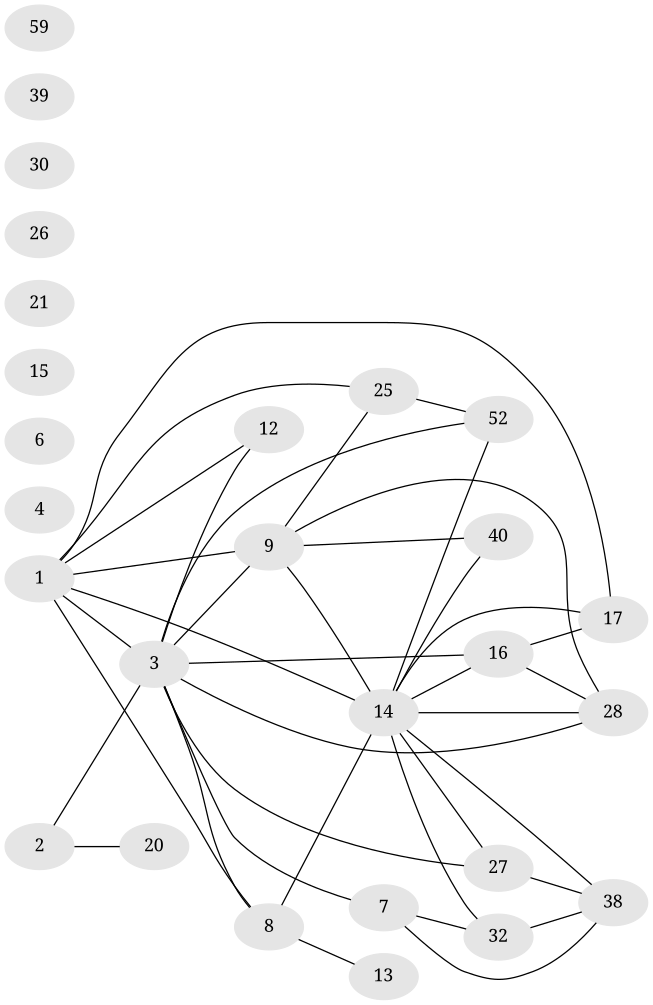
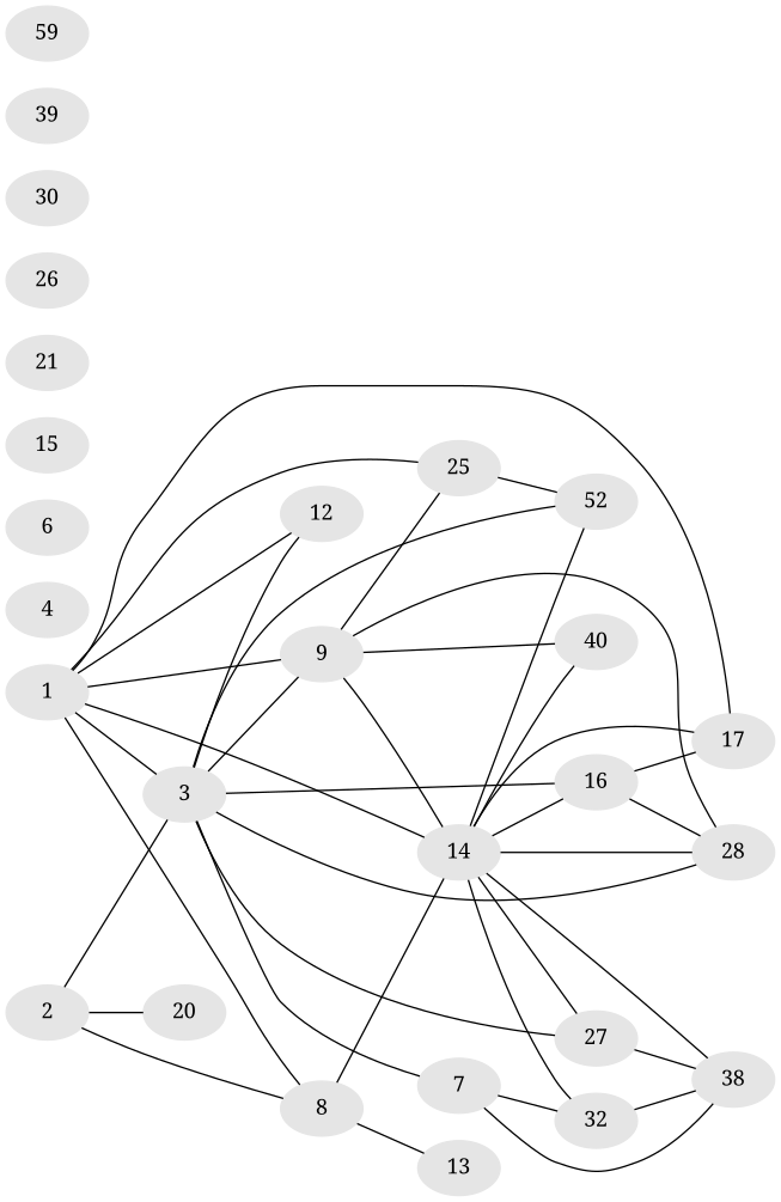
  graph {
    fontname="Noto Serif"
    rankdir=LR
    node [color=gray90 fontname="Noto Serif" style=filled]
    edge [fontname="Noto Serif"]
    1 [super="+51+46+22+5"]
    3 [super="+10+19+58+11"]
    8 [super="+33"]
    9 [super="+18"]
    12 [super="+47"]
    14 [super="+60+57+29+50"]
    17 [super="+31"]
    25
    7
    16 [super="+37"]
    n11 [label=27 super="+27"]
    28 [super="+62+63"]
    52 [super="+54"]
    13
    40
    38 [super="+43+49"]
    32
    2 [super="+42"]
    20
    4
    6
    15 [super="+64+55"]
    21
    26
    30
    39
    59
    1 -- 3 [weight=2]
    1 -- 8
    1 -- 9
    1 -- 12
    1 -- 14
    1 -- 17
    1 -- 25
-   3 -- 8
+   2 -- 8
    3 -- 9
    3 -- 12
    3 -- 7
    3 -- 16 [weight=2]
    3 -- n11
    3 -- 28
    3 -- 52
    8 -- 14 [weight=2]
    8 -- 13
    9 -- 14 [weight=2]
    9 -- 25
    9 -- 28
    9 -- 40
    14 -- 17
    14 -- 16 [weight=2]
    14 -- n11
    14 -- 28 [weight=3]
    14 -- 52
    14 -- 40
    14 -- 38
    14 -- 32
    25 -- 52
    7 -- 38
    7 -- 32
    16 -- 17 [weight=2]
    16 -- 28
    n11 -- 38
    32 -- 38
    2 -- 3
    2 -- 20
  }
